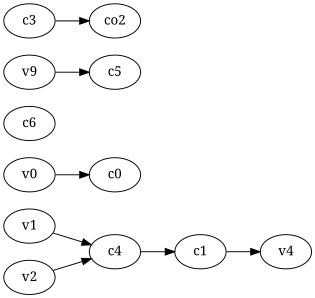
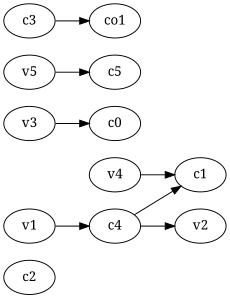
  strict digraph {
    fontname="Noto Serif"
    rankdir=LR
    node [fontname="Noto Serif"]
    edge [fontname="Noto Serif" weight=1]
+   c2
    c4
    c1
    n4 [label=c0]
-   v3 [label=v0]
-   c6
+   v3
    v1
    v2
    v4
-   v5 [label=v9]
+   v5
    c5
    c3
-   co1 [label=co2]
+   co1
    c4 -> c1
    v3 -> n4
    v1 -> c4
-   v2 -> c4
-   c1 -> v4
+   c4 -> v2
+   v4 -> c1
    v5 -> c5
    c3 -> co1
  }
